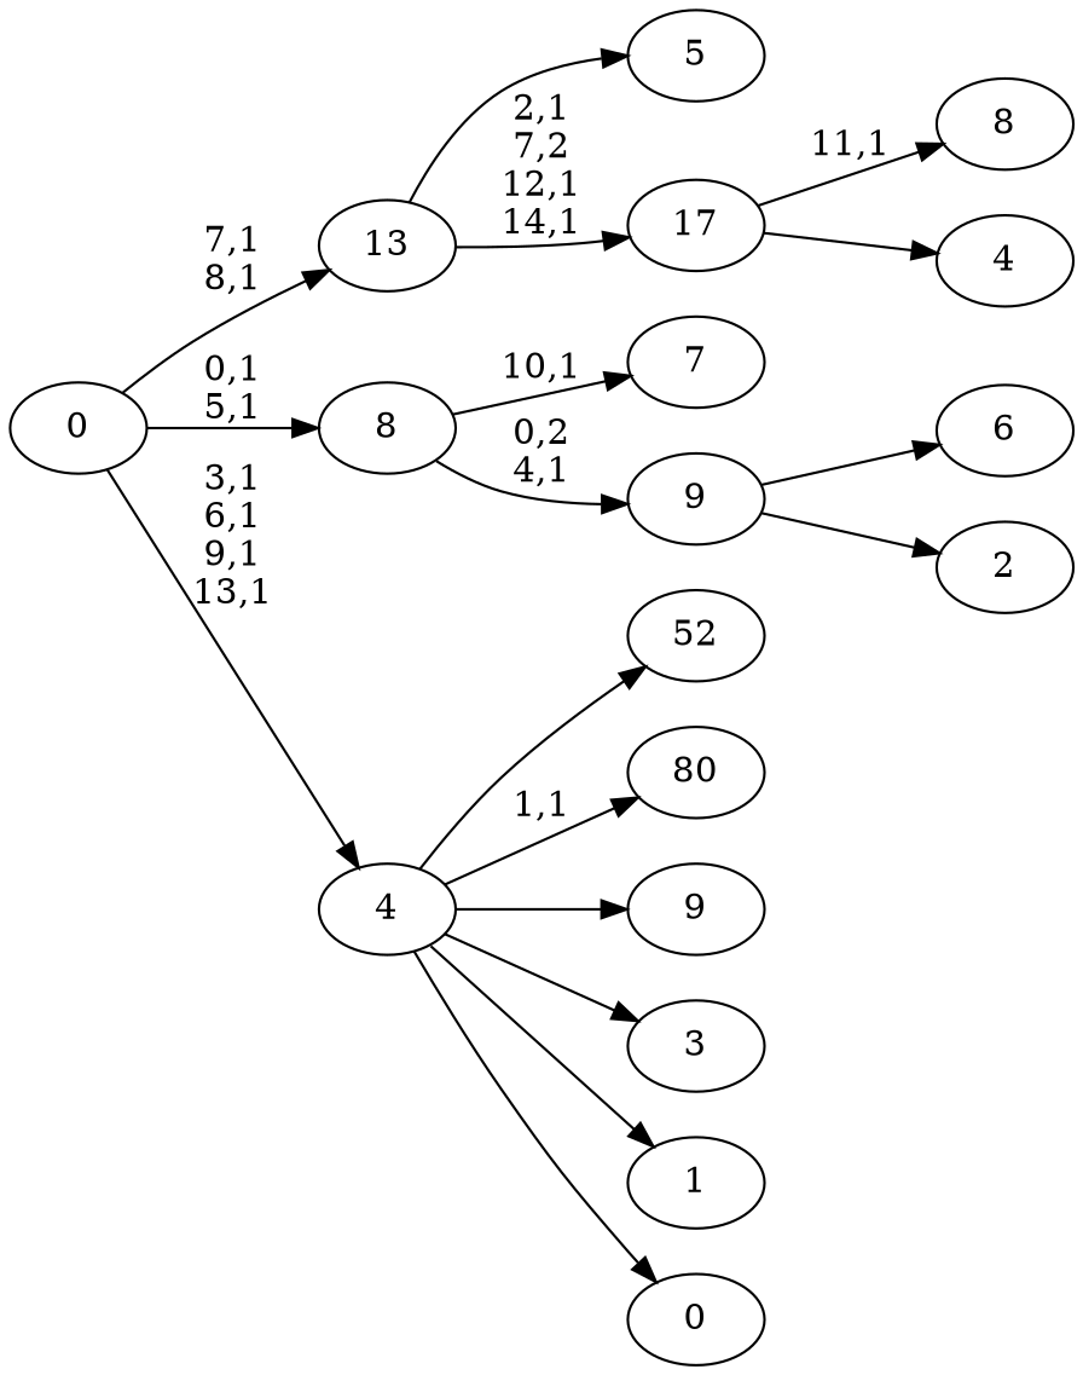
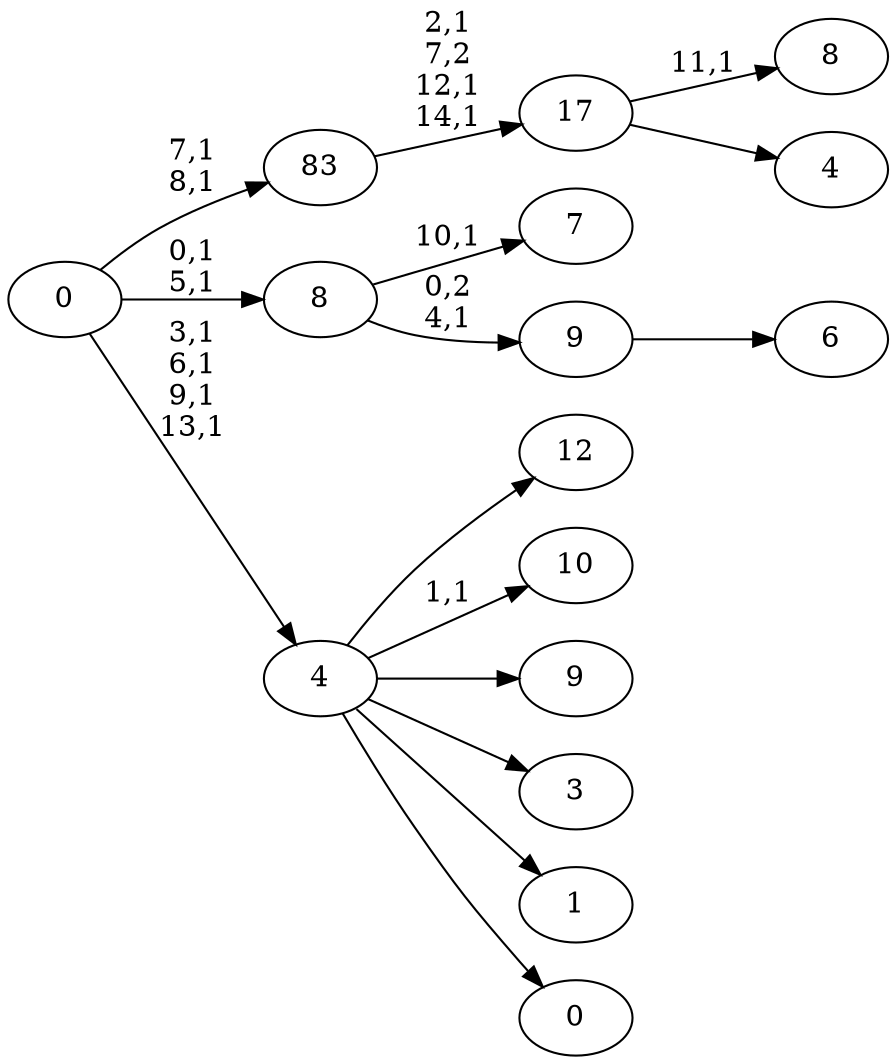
  digraph {
    rankdir=LR
-   n1 [label=52]
-   n2 [label=80]
+   n1 [label=12]
+   n2 [label=10]
    n3 [label=9]
    n4 [label=8]
    n5 [label=7]
    n6 [label=6]
-   n7 [label=5]
    n8 [label=4]
    n9 [label=17]
-   13
+   13 [label=83]
    n11 [label=3]
-   n12 [label=2]
    9
    8
    n15 [label=1]
    n16 [label=0]
    4
    0
    n9 -> n4 [label="11,1"]
    n9 -> n8
-   13 -> n7
    13 -> n9 [label="2,1\n7,2\n12,1\n14,1"]
    9 -> n6
-   9 -> n12
    8 -> n5 [label="10,1"]
    8 -> 9 [label="0,2\n4,1"]
    4 -> n1
    4 -> n2 [label="1,1"]
    4 -> n3
    4 -> n11
    4 -> n15
    4 -> n16
    0 -> 13 [label="7,1\n8,1"]
    0 -> 8 [label="0,1\n5,1"]
    0 -> 4 [label="3,1\n6,1\n9,1\n13,1"]
  }
